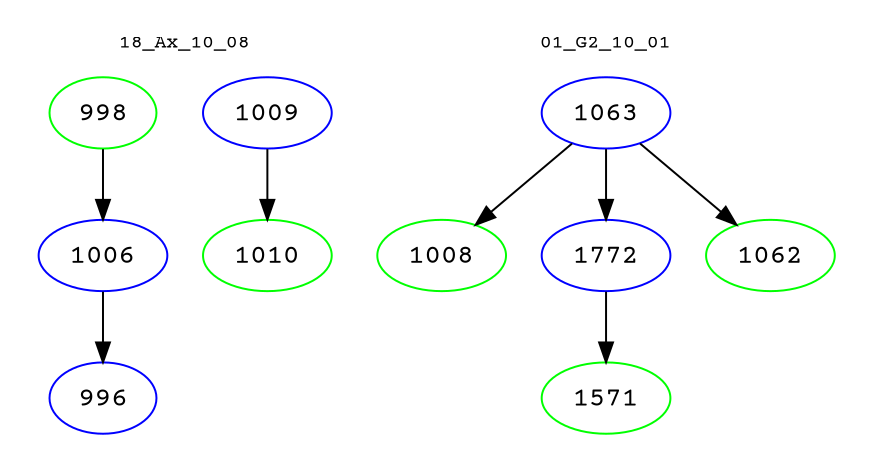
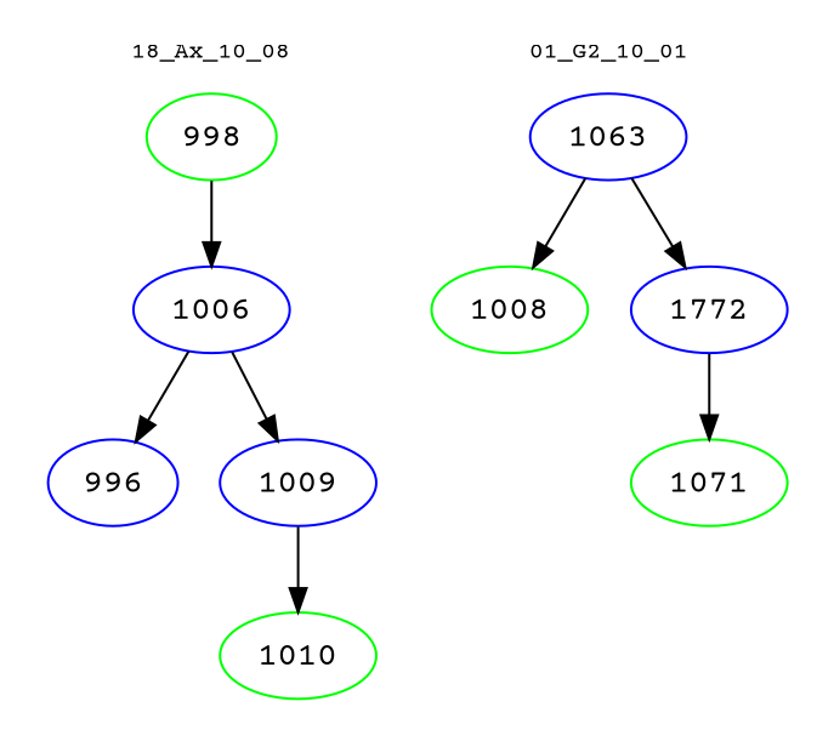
  digraph {
    fontname="Courier Prime"
    node [color=blue fontname="Courier Prime"]
    edge [color=black fontname="Courier Prime"]
    n1 [label=1006]
    n2 [label=996]
    n3 [label=1009]
    n4 [color=green label=998]
    n5 [color=green label=1010]
    n6 [label=1063]
    n7 [color=green label=1008]
    n8 [label=1772]
-   n9 [color=green label=1062]
-   n10 [color=green label=1571]
+   n10 [color=green label=1071]
    subgraph cluster_1 {
      color=white
      fontsize=10
      label="18_Ax_10_08"
      n1
      n2
      n3
      n4
      n5
    }
    subgraph cluster_2 {
      color=white
      fontsize=10
      label="01_G2_10_01"
      n6
      n7
      n8
-     n9
      n10
    }
    n1 -> n2
+   n1 -> n3
    n3 -> n5
    n4 -> n1
    n6 -> n7
    n6 -> n8
-   n6 -> n9
    n8 -> n10
  }
